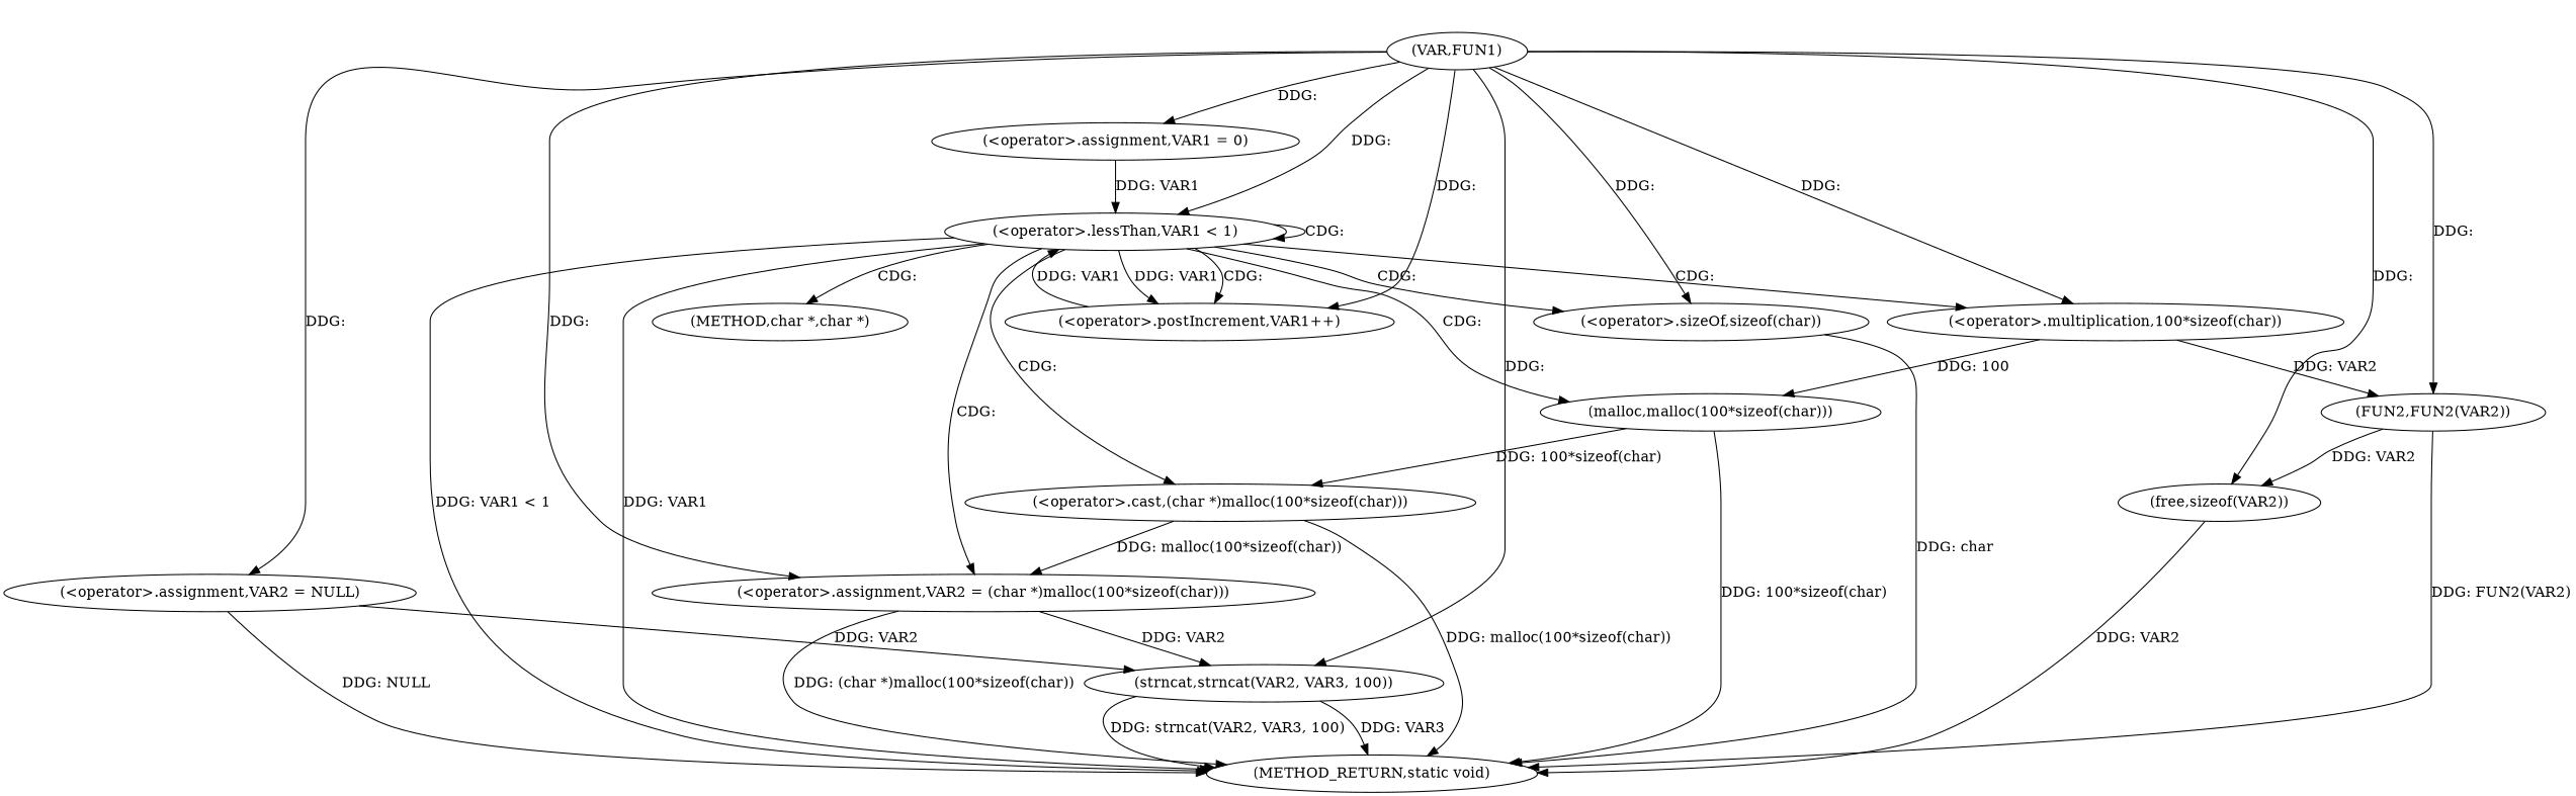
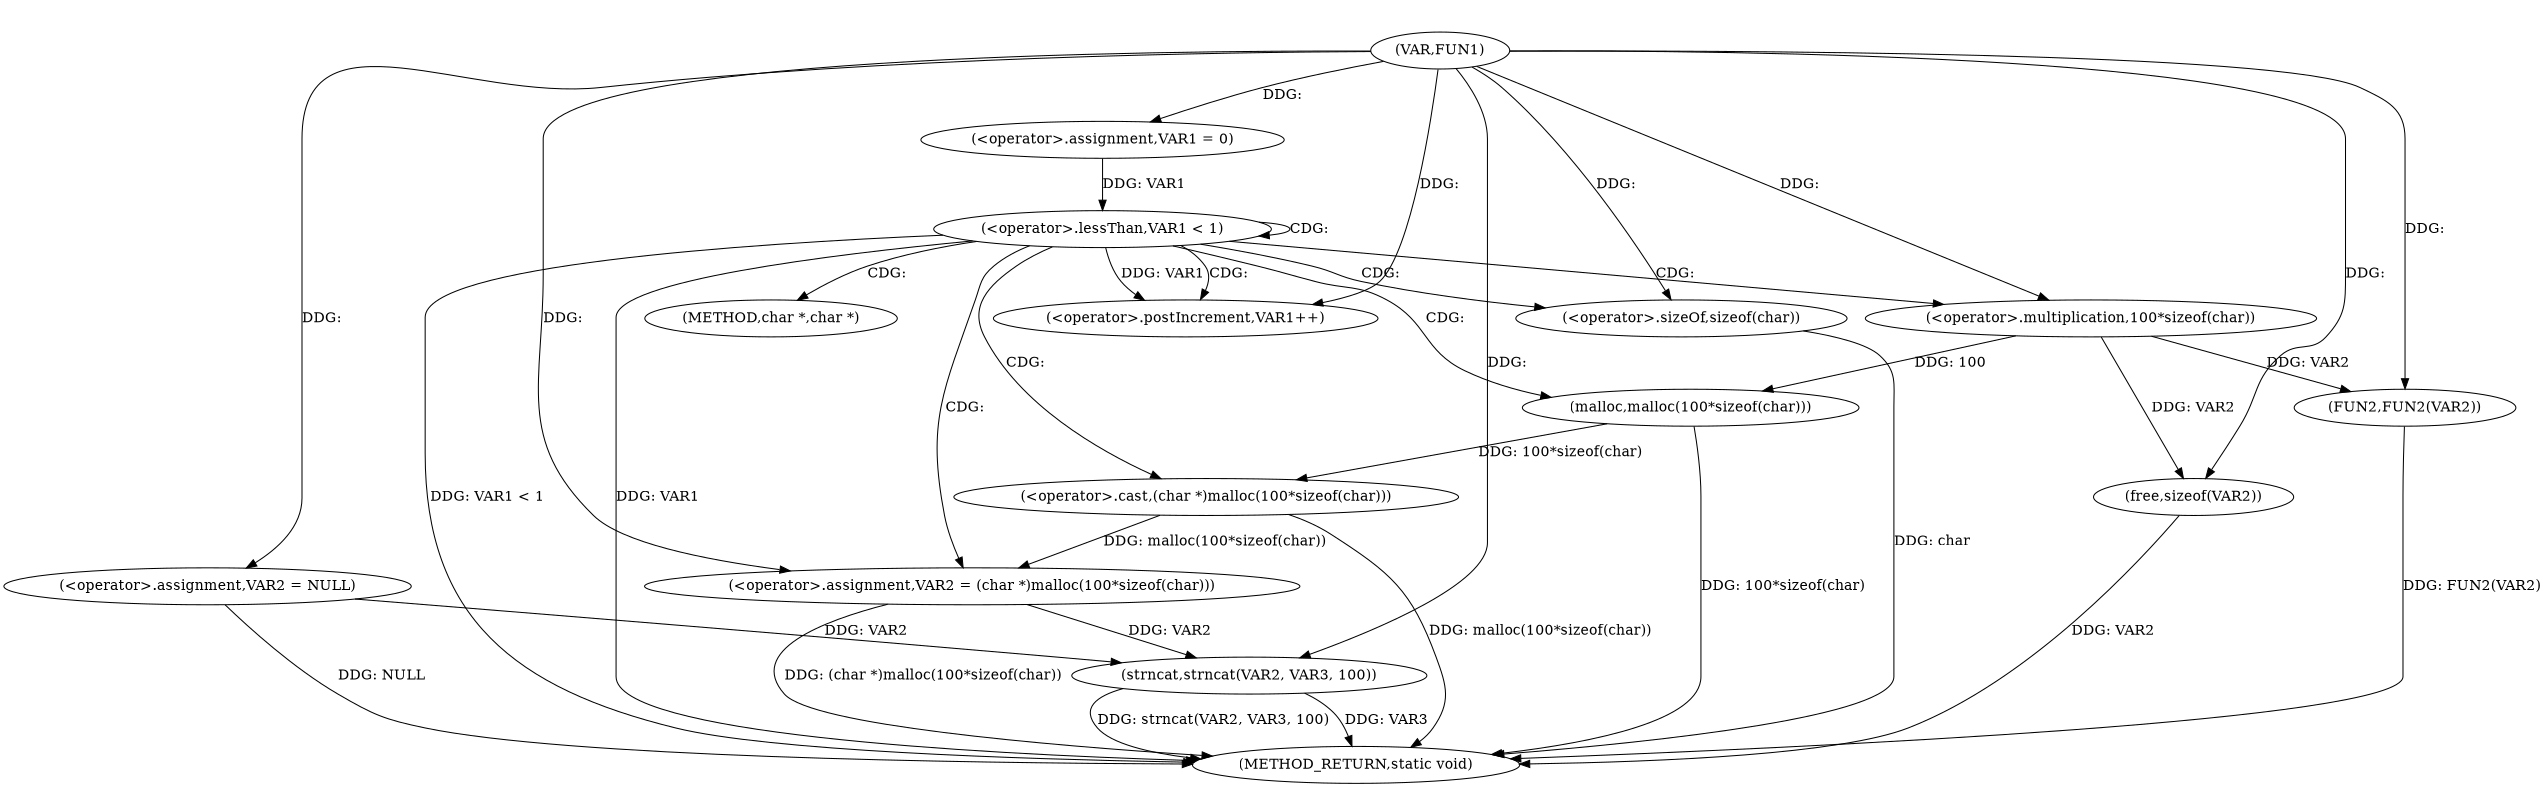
  digraph {
    n1 [label="(VAR,FUN1)"]
    n2 [label="(<operator>.assignment,VAR2 = NULL)"]
    n3 [label="(<operator>.assignment,VAR1 = 0)"]
    n4 [label="(<operator>.lessThan,VAR1 < 1)"]
    n5 [label="(<operator>.postIncrement,VAR1++)"]
    n6 [label="(<operator>.assignment,VAR2 = (char *)malloc(100*sizeof(char)))"]
    n7 [label="(<operator>.multiplication,100*sizeof(char))"]
    n8 [label="(<operator>.sizeOf,sizeof(char))"]
    n9 [label="(strncat,strncat(VAR2, VAR3, 100))"]
    n10 [label="(FUN2,FUN2(VAR2))"]
    n11 [label="(free,sizeof(VAR2))"]
    n12 [label="(METHOD_RETURN,static void)"]
    n13 [label="(<operator>.cast,(char *)malloc(100*sizeof(char)))"]
    n14 [label="(malloc,malloc(100*sizeof(char)))"]
    n15 [label="(METHOD,char *,char *)"]
    n1 -> n2 [label="DDG: "]
    n1 -> n3 [label="DDG: "]
-   n1 -> n4 [label="DDG: "]
    n1 -> n5 [label="DDG: "]
    n1 -> n6 [label="DDG: "]
    n1 -> n7 [label="DDG: "]
    n1 -> n8 [label="DDG: "]
    n1 -> n9 [label="DDG: "]
    n1 -> n10 [label="DDG: "]
    n1 -> n11 [label="DDG: "]
    n2 -> n9 [label="DDG: VAR2"]
    n2 -> n12 [label="DDG: NULL"]
    n3 -> n4 [label="DDG: VAR1"]
    n4 -> n4 [label="CDG: "]
    n4 -> n5 [label="DDG: VAR1"]
    n4 -> n5 [label="CDG: "]
    n4 -> n6 [label="CDG: "]
    n4 -> n7 [label="CDG: "]
    n4 -> n8 [label="CDG: "]
    n4 -> n12 [label="DDG: VAR1"]
    n4 -> n12 [label="DDG: VAR1 < 1"]
    n4 -> n13 [label="CDG: "]
    n4 -> n14 [label="CDG: "]
    n4 -> n15 [label="CDG: "]
-   n5 -> n4 [label="DDG: VAR1"]
    n6 -> n9 [label="DDG: VAR2"]
    n6 -> n12 [label="DDG: (char *)malloc(100*sizeof(char))"]
    n7 -> n10 [label="DDG: VAR2"]
    n7 -> n14 [label="DDG: 100"]
    n8 -> n12 [label="DDG: char"]
    n9 -> n12 [label="DDG: VAR3"]
    n9 -> n12 [label="DDG: strncat(VAR2, VAR3, 100)"]
-   n10 -> n11 [label="DDG: VAR2"]
+   n7 -> n11 [label="DDG: VAR2"]
    n10 -> n12 [label="DDG: FUN2(VAR2)"]
    n11 -> n12 [label="DDG: VAR2"]
    n13 -> n6 [label="DDG: malloc(100*sizeof(char))"]
    n13 -> n12 [label="DDG: malloc(100*sizeof(char))"]
    n14 -> n12 [label="DDG: 100*sizeof(char)"]
    n14 -> n13 [label="DDG: 100*sizeof(char)"]
  }
